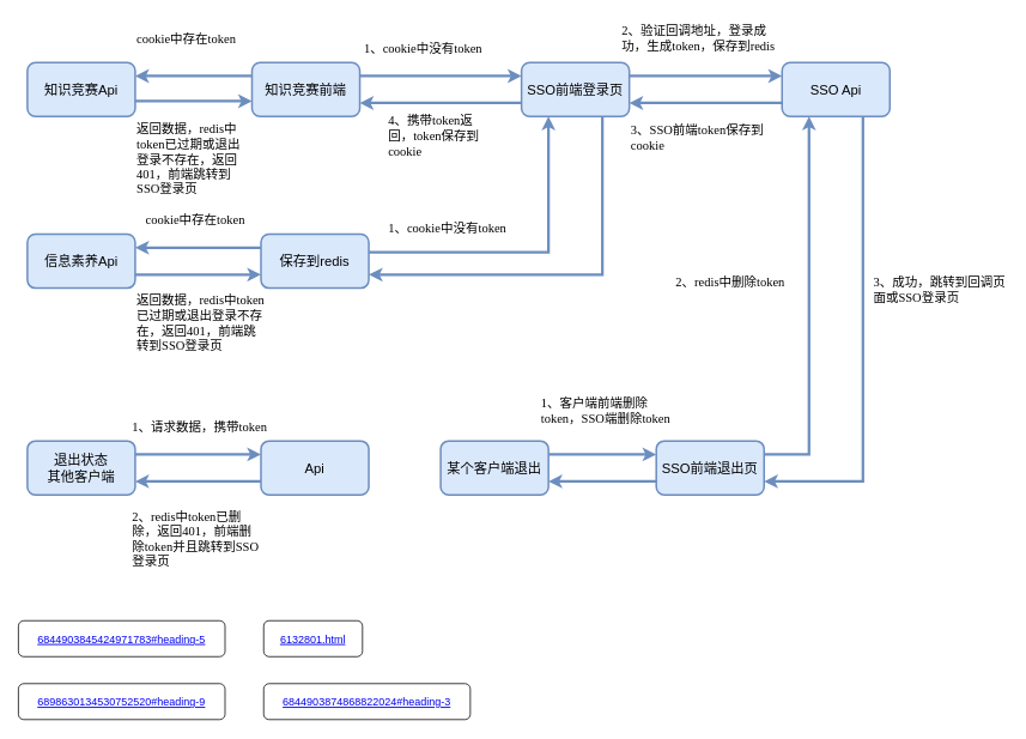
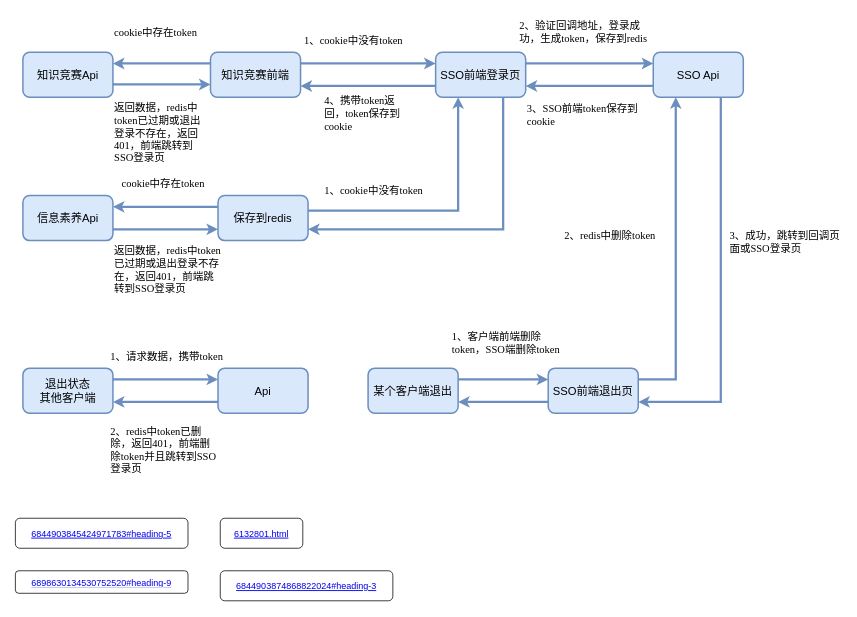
  <mxCell id="0" />
  <mxCell id="1" parent="0" />
  <mxCell id="2" value="知识竞赛Api" style="rounded=1;whiteSpace=wrap;html=1;fillColor=#dae8fc;strokeColor=#6c8ebf;strokeWidth=2;fontSize=15;" parent="1" vertex="1"><mxGeometry x="30" y="69" width="120" height="60" as="geometry" /></mxCell>
  <mxCell id="3" value="信息素养Api" style="rounded=1;whiteSpace=wrap;html=1;fillColor=#dae8fc;strokeColor=#6c8ebf;strokeWidth=2;fontSize=15;" parent="1" vertex="1"><mxGeometry x="30" y="260" width="120" height="60" as="geometry" /></mxCell>
  <mxCell id="4" value="保存到redis" style="rounded=1;whiteSpace=wrap;html=1;fillColor=#dae8fc;strokeColor=#6c8ebf;strokeWidth=2;fontSize=15;" parent="1" vertex="1"><mxGeometry x="290" y="260" width="120" height="60" as="geometry" /></mxCell>
  <mxCell id="5" value="SSO Api" style="rounded=1;whiteSpace=wrap;html=1;fillColor=#dae8fc;strokeColor=#6c8ebf;strokeWidth=2;fontSize=15;" parent="1" vertex="1"><mxGeometry x="870" y="69" width="120" height="60" as="geometry" /></mxCell>
  <mxCell id="6" value="SSO前端登录页" style="rounded=1;whiteSpace=wrap;html=1;fillColor=#dae8fc;strokeColor=#6c8ebf;strokeWidth=2;fontSize=15;" parent="1" vertex="1"><mxGeometry x="580" y="69" width="120" height="60" as="geometry" /></mxCell>
  <mxCell id="7" value="知识竞赛前端" style="rounded=1;whiteSpace=wrap;html=1;fillColor=#dae8fc;strokeColor=#6c8ebf;strokeWidth=2;fontSize=15;" parent="1" vertex="1"><mxGeometry x="280" y="69" width="120" height="60" as="geometry" /></mxCell>
  <mxCell id="8" value="SSO前端退出页" style="rounded=1;whiteSpace=wrap;html=1;fillColor=#dae8fc;strokeColor=#6c8ebf;strokeWidth=2;fontSize=15;" parent="1" vertex="1"><mxGeometry x="730" y="490" width="120" height="60" as="geometry" /></mxCell>
  <mxCell id="9" value="某个客户端退出" style="rounded=1;whiteSpace=wrap;html=1;fillColor=#dae8fc;strokeColor=#6c8ebf;strokeWidth=2;fontSize=15;" parent="1" vertex="1"><mxGeometry x="490" y="490" width="120" height="60" as="geometry" /></mxCell>
  <mxCell id="10" value="Api" style="rounded=1;whiteSpace=wrap;html=1;fillColor=#dae8fc;strokeColor=#6c8ebf;strokeWidth=2;fontSize=15;" parent="1" vertex="1"><mxGeometry x="290" y="490" width="120" height="60" as="geometry" /></mxCell>
  <mxCell id="11" value="退出状态&lt;br&gt;其他客户端" style="rounded=1;whiteSpace=wrap;html=1;fillColor=#dae8fc;strokeColor=#6c8ebf;strokeWidth=2;fontSize=15;" parent="1" vertex="1"><mxGeometry x="30" y="490" width="120" height="60" as="geometry" /></mxCell>
  <mxCell id="12" value="" style="endArrow=classic;html=1;rounded=0;fontSize=15;strokeWidth=3;fillColor=#dae8fc;strokeColor=#6c8ebf;entryX=0;entryY=0.25;entryDx=0;entryDy=0;exitX=1;exitY=0.25;exitDx=0;exitDy=0;" parent="1" edge="1"><mxGeometry width="50" height="50" relative="1" as="geometry"><mxPoint x="150" y="112" as="sourcePoint" /><mxPoint x="280" y="112" as="targetPoint" /></mxGeometry></mxCell>
  <mxCell id="13" value="" style="endArrow=classic;html=1;rounded=0;fontSize=15;strokeWidth=3;fillColor=#dae8fc;strokeColor=#6c8ebf;entryX=1;entryY=0.75;entryDx=0;entryDy=0;exitX=0;exitY=0.75;exitDx=0;exitDy=0;" parent="1" edge="1" target="9" source="8"><mxGeometry width="50" height="50" relative="1" as="geometry"><mxPoint x="660" y="530" as="sourcePoint" /><mxPoint x="790" y="530" as="targetPoint" /></mxGeometry></mxCell>
  <mxCell id="14" value="" style="endArrow=classic;html=1;rounded=0;fontSize=15;strokeWidth=3;fillColor=#dae8fc;strokeColor=#6c8ebf;entryX=0;entryY=0.25;entryDx=0;entryDy=0;exitX=1;exitY=0.25;exitDx=0;exitDy=0;" parent="1" edge="1" target="8" source="9"><mxGeometry width="50" height="50" relative="1" as="geometry"><mxPoint x="610" y="510" as="sourcePoint" /><mxPoint x="740" y="510" as="targetPoint" /></mxGeometry></mxCell>
  <mxCell id="15" value="" style="endArrow=classic;html=1;rounded=0;fontSize=15;strokeWidth=3;fillColor=#dae8fc;strokeColor=#6c8ebf;entryX=0.25;entryY=1;entryDx=0;entryDy=0;exitX=1;exitY=0.25;exitDx=0;exitDy=0;" parent="1" edge="1" target="6"><mxGeometry width="50" height="50" relative="1" as="geometry"><mxPoint x="410" y="280" as="sourcePoint" /><mxPoint x="540" y="280" as="targetPoint" /><Array as="points"><mxPoint x="610" y="280" /></Array></mxGeometry></mxCell>
  <mxCell id="16" value="" style="endArrow=classic;html=1;rounded=0;fontSize=15;strokeWidth=3;fillColor=#dae8fc;strokeColor=#6c8ebf;entryX=1;entryY=0.75;entryDx=0;entryDy=0;exitX=0.75;exitY=1;exitDx=0;exitDy=0;" parent="1" edge="1" target="4" source="6"><mxGeometry width="50" height="50" relative="1" as="geometry"><mxPoint x="500" y="390" as="sourcePoint" /><mxPoint x="630" y="390" as="targetPoint" /><Array as="points"><mxPoint x="670" y="305" /></Array></mxGeometry></mxCell>
  <mxCell id="17" value="" style="endArrow=classic;html=1;rounded=0;fontSize=15;strokeWidth=3;fillColor=#dae8fc;strokeColor=#6c8ebf;entryX=0;entryY=0.75;entryDx=0;entryDy=0;exitX=1;exitY=0.75;exitDx=0;exitDy=0;" parent="1" edge="1" target="4" source="3"><mxGeometry width="50" height="50" relative="1" as="geometry"><mxPoint x="150" y="300" as="sourcePoint" /><mxPoint x="280" y="300" as="targetPoint" /></mxGeometry></mxCell>
  <mxCell id="18" value="" style="endArrow=classic;html=1;rounded=0;fontSize=15;strokeWidth=3;fillColor=#dae8fc;strokeColor=#6c8ebf;entryX=1;entryY=0.25;entryDx=0;entryDy=0;exitX=0;exitY=0.25;exitDx=0;exitDy=0;" parent="1" edge="1" target="3" source="4"><mxGeometry width="50" height="50" relative="1" as="geometry"><mxPoint x="165" y="230" as="sourcePoint" /><mxPoint x="295" y="230" as="targetPoint" /></mxGeometry></mxCell>
  <mxCell id="19" value="" style="endArrow=classic;html=1;rounded=0;fontSize=15;strokeWidth=3;fillColor=#dae8fc;strokeColor=#6c8ebf;entryX=0;entryY=0.25;entryDx=0;entryDy=0;exitX=1;exitY=0.25;exitDx=0;exitDy=0;" parent="1" edge="1" target="5" source="6"><mxGeometry width="50" height="50" relative="1" as="geometry"><mxPoint x="720" y="79" as="sourcePoint" /><mxPoint x="850" y="79" as="targetPoint" /></mxGeometry></mxCell>
  <mxCell id="20" value="" style="endArrow=classic;html=1;rounded=0;fontSize=15;strokeWidth=3;fillColor=#dae8fc;strokeColor=#6c8ebf;entryX=1;entryY=0.75;entryDx=0;entryDy=0;exitX=0;exitY=0.75;exitDx=0;exitDy=0;" parent="1" edge="1" target="6" source="5"><mxGeometry width="50" height="50" relative="1" as="geometry"><mxPoint x="610" y="150" as="sourcePoint" /><mxPoint x="740" y="150" as="targetPoint" /></mxGeometry></mxCell>
  <mxCell id="21" value="" style="endArrow=classic;html=1;rounded=0;fontSize=15;strokeWidth=3;fillColor=#dae8fc;strokeColor=#6c8ebf;exitX=0;exitY=0.25;exitDx=0;exitDy=0;entryX=1;entryY=0.25;entryDx=0;entryDy=0;" parent="1" edge="1" target="2" source="7"><mxGeometry width="50" height="50" relative="1" as="geometry"><mxPoint x="150" y="79" as="sourcePoint" /><mxPoint x="180" y="100" as="targetPoint" /></mxGeometry></mxCell>
  <mxCell id="22" value="" style="endArrow=classic;html=1;rounded=0;fontSize=15;strokeWidth=3;fillColor=#dae8fc;strokeColor=#6c8ebf;entryX=0;entryY=0.25;entryDx=0;entryDy=0;exitX=1;exitY=0.25;exitDx=0;exitDy=0;" parent="1" edge="1" target="6" source="7"><mxGeometry width="50" height="50" relative="1" as="geometry"><mxPoint x="440" y="79" as="sourcePoint" /><mxPoint x="570" y="79" as="targetPoint" /></mxGeometry></mxCell>
  <mxCell id="23" value="" style="endArrow=classic;html=1;rounded=0;fontSize=15;strokeWidth=3;fillColor=#dae8fc;strokeColor=#6c8ebf;entryX=1;entryY=0.75;entryDx=0;entryDy=0;exitX=0;exitY=0.75;exitDx=0;exitDy=0;" parent="1" edge="1" target="7" source="6"><mxGeometry width="50" height="50" relative="1" as="geometry"><mxPoint x="440" y="119" as="sourcePoint" /><mxPoint x="570" y="119" as="targetPoint" /></mxGeometry></mxCell>
  <mxCell id="24" value="" style="endArrow=classic;html=1;rounded=0;fontSize=15;strokeWidth=3;fillColor=#dae8fc;strokeColor=#6c8ebf;entryX=1;entryY=0.75;entryDx=0;entryDy=0;exitX=0.75;exitY=1;exitDx=0;exitDy=0;" parent="1" edge="1" target="8" source="5"><mxGeometry width="50" height="50" relative="1" as="geometry"><mxPoint x="890" y="540" as="sourcePoint" /><mxPoint x="1020" y="540" as="targetPoint" /><Array as="points"><mxPoint x="960" y="535" /></Array></mxGeometry></mxCell>
  <mxCell id="25" value="" style="endArrow=classic;html=1;rounded=0;fontSize=15;strokeWidth=3;fillColor=#dae8fc;strokeColor=#6c8ebf;entryX=0.25;entryY=1;entryDx=0;entryDy=0;exitX=1;exitY=0.25;exitDx=0;exitDy=0;" parent="1" edge="1" target="5" source="8"><mxGeometry width="50" height="50" relative="1" as="geometry"><mxPoint x="910" y="510" as="sourcePoint" /><mxPoint x="1040" y="510" as="targetPoint" /><Array as="points"><mxPoint x="900" y="505" /></Array></mxGeometry></mxCell>
  <mxCell id="26" value="" style="endArrow=classic;html=1;rounded=0;fontSize=15;strokeWidth=3;fillColor=#dae8fc;strokeColor=#6c8ebf;exitX=0;exitY=0.75;exitDx=0;exitDy=0;entryX=1;entryY=0.75;entryDx=0;entryDy=0;" parent="1" edge="1" target="11" source="10"><mxGeometry width="50" height="50" relative="1" as="geometry"><mxPoint x="30" y="530" as="sourcePoint" /><mxPoint x="150" y="530" as="targetPoint" /></mxGeometry></mxCell>
  <mxCell id="27" value="" style="endArrow=classic;html=1;rounded=0;fontSize=15;strokeWidth=3;fillColor=#dae8fc;strokeColor=#6c8ebf;entryX=0;entryY=0.25;entryDx=0;entryDy=0;exitX=1;exitY=0.25;exitDx=0;exitDy=0;" parent="1" edge="1" target="10" source="11"><mxGeometry width="50" height="50" relative="1" as="geometry"><mxPoint x="160" y="510" as="sourcePoint" /><mxPoint x="290" y="510" as="targetPoint" /></mxGeometry></mxCell>
  <mxCell id="28" value="&lt;span style=&quot;color: rgb(0, 0, 0); font-family: 微软雅黑; font-size: 14px; font-style: normal; font-variant-ligatures: normal; font-variant-caps: normal; font-weight: 400; letter-spacing: normal; orphans: 2; text-align: center; text-indent: 0px; text-transform: none; widows: 2; word-spacing: 0px; -webkit-text-stroke-width: 0px; background-color: rgba(255, 255, 255, 0.01); text-decoration-thickness: initial; text-decoration-style: initial; text-decoration-color: initial; float: none; display: inline !important;&quot;&gt;cookie中存在token&lt;/span&gt;" style="text;whiteSpace=wrap;html=1;" vertex="1" parent="1"><mxGeometry x="150" y="29" width="160" height="40" as="geometry" /></mxCell>
  <mxCell id="29" value="&lt;span style=&quot;color: rgb(0, 0, 0); font-family: 微软雅黑; font-size: 14px; font-style: normal; font-variant-ligatures: normal; font-variant-caps: normal; font-weight: 400; letter-spacing: normal; orphans: 2; text-align: center; text-indent: 0px; text-transform: none; widows: 2; word-spacing: 0px; -webkit-text-stroke-width: 0px; background-color: rgba(255, 255, 255, 0.01); text-decoration-thickness: initial; text-decoration-style: initial; text-decoration-color: initial; float: none; display: inline !important;&quot;&gt;返回数据，redis中token已过期或退出登录不存在，返回401，前端跳转到SSO登录页&lt;/span&gt;" style="text;whiteSpace=wrap;html=1;" vertex="1" parent="1"><mxGeometry x="150" y="129" width="130" height="60" as="geometry" /></mxCell>
  <mxCell id="30" value="&lt;span style=&quot;color: rgb(0, 0, 0); font-family: 微软雅黑; font-size: 14px; font-style: normal; font-variant-ligatures: normal; font-variant-caps: normal; font-weight: 400; letter-spacing: normal; orphans: 2; text-align: center; text-indent: 0px; text-transform: none; widows: 2; word-spacing: 0px; -webkit-text-stroke-width: 0px; background-color: rgba(255, 255, 255, 0.01); text-decoration-thickness: initial; text-decoration-style: initial; text-decoration-color: initial; float: none; display: inline !important;&quot;&gt;1、cookie中没有token&lt;/span&gt;" style="text;whiteSpace=wrap;html=1;" vertex="1" parent="1"><mxGeometry x="403" y="40" width="180" height="40" as="geometry" /></mxCell>
  <mxCell id="31" value="&lt;span style=&quot;color: rgb(0, 0, 0); font-family: 微软雅黑; font-size: 14px; font-style: normal; font-variant-ligatures: normal; font-variant-caps: normal; font-weight: 400; letter-spacing: normal; orphans: 2; text-align: center; text-indent: 0px; text-transform: none; widows: 2; word-spacing: 0px; -webkit-text-stroke-width: 0px; background-color: rgba(255, 255, 255, 0.01); text-decoration-thickness: initial; text-decoration-style: initial; text-decoration-color: initial; float: none; display: inline !important;&quot;&gt;4、携带token返回，token保存到cookie&lt;/span&gt;" style="text;whiteSpace=wrap;html=1;" vertex="1" parent="1"><mxGeometry x="430" y="120" width="110" height="60" as="geometry" /></mxCell>
  <mxCell id="32" value="&lt;span style=&quot;color: rgb(0, 0, 0); font-family: 微软雅黑; font-size: 14px; font-style: normal; font-variant-ligatures: normal; font-variant-caps: normal; font-weight: 400; letter-spacing: normal; orphans: 2; text-align: center; text-indent: 0px; text-transform: none; widows: 2; word-spacing: 0px; -webkit-text-stroke-width: 0px; background-color: rgba(255, 255, 255, 0.01); text-decoration-thickness: initial; text-decoration-style: initial; text-decoration-color: initial; float: none; display: inline !important;&quot;&gt;2、验证回调地址，登录成功，生成token，保存到redis&lt;/span&gt;" style="text;whiteSpace=wrap;html=1;" vertex="1" parent="1"><mxGeometry x="690" width="190" height="35" as="geometry" y="20" /></mxCell>
  <mxCell id="33" value="&lt;span style=&quot;color: rgb(0, 0, 0); font-family: 微软雅黑; font-size: 14px; font-style: normal; font-variant-ligatures: normal; font-variant-caps: normal; font-weight: 400; letter-spacing: normal; orphans: 2; text-align: center; text-indent: 0px; text-transform: none; widows: 2; word-spacing: 0px; -webkit-text-stroke-width: 0px; background-color: rgba(255, 255, 255, 0.01); text-decoration-thickness: initial; text-decoration-style: initial; text-decoration-color: initial; float: none; display: inline !important;&quot;&gt;3、SSO前端token保存到cookie&lt;/span&gt;" style="text;whiteSpace=wrap;html=1;" vertex="1" parent="1"><mxGeometry x="700" y="130" width="180" height="40" as="geometry" /></mxCell>
  <mxCell id="34" value="&lt;span style=&quot;color: rgb(0, 0, 0); font-family: 微软雅黑; font-size: 14px; font-style: normal; font-variant-ligatures: normal; font-variant-caps: normal; font-weight: 400; letter-spacing: normal; orphans: 2; text-align: center; text-indent: 0px; text-transform: none; widows: 2; word-spacing: 0px; -webkit-text-stroke-width: 0px; background-color: rgba(255, 255, 255, 0.01); text-decoration-thickness: initial; text-decoration-style: initial; text-decoration-color: initial; float: none; display: inline !important;&quot;&gt;cookie中存在token&lt;/span&gt;" style="text;whiteSpace=wrap;html=1;" vertex="1" parent="1"><mxGeometry x="160" y="230" width="160" height="40" as="geometry" /></mxCell>
  <mxCell id="35" value="&lt;span style=&quot;color: rgb(0, 0, 0); font-family: 微软雅黑; font-size: 14px; font-style: normal; font-variant-ligatures: normal; font-variant-caps: normal; font-weight: 400; letter-spacing: normal; orphans: 2; text-align: center; text-indent: 0px; text-transform: none; widows: 2; word-spacing: 0px; -webkit-text-stroke-width: 0px; background-color: rgba(255, 255, 255, 0.01); text-decoration-thickness: initial; text-decoration-style: initial; text-decoration-color: initial; float: none; display: inline !important;&quot;&gt;返回数据，redis中token已过期或退出登录不存在，返回401，前端跳转到SSO登录页&lt;/span&gt;" style="text;whiteSpace=wrap;html=1;" vertex="1" parent="1"><mxGeometry x="150" y="320" width="145" height="80" as="geometry" /></mxCell>
  <mxCell id="36" value="&lt;span style=&quot;color: rgb(0, 0, 0); font-family: 微软雅黑; font-size: 14px; font-style: normal; font-variant-ligatures: normal; font-variant-caps: normal; font-weight: 400; letter-spacing: normal; orphans: 2; text-align: center; text-indent: 0px; text-transform: none; widows: 2; word-spacing: 0px; -webkit-text-stroke-width: 0px; background-color: rgba(255, 255, 255, 0.01); text-decoration-thickness: initial; text-decoration-style: initial; text-decoration-color: initial; float: none; display: inline !important;&quot;&gt;1、cookie中没有token&lt;/span&gt;" style="text;whiteSpace=wrap;html=1;" vertex="1" parent="1"><mxGeometry x="430" y="240" width="180" height="40" as="geometry" /></mxCell>
  <mxCell id="37" value="&lt;span style=&quot;color: rgb(0, 0, 0); font-family: 微软雅黑; font-size: 14px; font-style: normal; font-variant-ligatures: normal; font-variant-caps: normal; font-weight: 400; letter-spacing: normal; orphans: 2; text-align: center; text-indent: 0px; text-transform: none; widows: 2; word-spacing: 0px; -webkit-text-stroke-width: 0px; background-color: rgba(255, 255, 255, 0.01); text-decoration-thickness: initial; text-decoration-style: initial; text-decoration-color: initial; float: none; display: inline !important;&quot;&gt;2、redis中删除token&lt;/span&gt;" style="text;whiteSpace=wrap;html=1;" vertex="1" parent="1"><mxGeometry x="750" y="300" width="140" height="50" as="geometry" /></mxCell>
  <mxCell id="38" value="&lt;span style=&quot;color: rgb(0, 0, 0); font-family: 微软雅黑; font-size: 14px; font-style: normal; font-variant-ligatures: normal; font-variant-caps: normal; font-weight: 400; letter-spacing: normal; orphans: 2; text-align: center; text-indent: 0px; text-transform: none; widows: 2; word-spacing: 0px; -webkit-text-stroke-width: 0px; background-color: rgba(255, 255, 255, 0.01); text-decoration-thickness: initial; text-decoration-style: initial; text-decoration-color: initial; float: none; display: inline !important;&quot;&gt;3、成功，跳转到回调页面或SSO登录页&lt;/span&gt;" style="text;whiteSpace=wrap;html=1;" vertex="1" parent="1"><mxGeometry x="970" y="300" width="150" height="60" as="geometry" /></mxCell>
  <mxCell id="39" value="&lt;span style=&quot;color: rgb(0, 0, 0); font-family: 微软雅黑; font-size: 14px; font-style: normal; font-variant-ligatures: normal; font-variant-caps: normal; font-weight: 400; letter-spacing: normal; orphans: 2; text-align: center; text-indent: 0px; text-transform: none; widows: 2; word-spacing: 0px; -webkit-text-stroke-width: 0px; background-color: rgba(255, 255, 255, 0.01); text-decoration-thickness: initial; text-decoration-style: initial; text-decoration-color: initial; float: none; display: inline !important;&quot;&gt;1、客户端前端删除token，SSO端删除token&lt;/span&gt;" style="text;whiteSpace=wrap;html=1;" vertex="1" parent="1"><mxGeometry x="600" y="434" width="150" height="40" as="geometry" /></mxCell>
  <mxCell id="40" value="&lt;span style=&quot;color: rgb(0, 0, 0); font-family: 微软雅黑; font-size: 14px; font-style: normal; font-variant-ligatures: normal; font-variant-caps: normal; font-weight: 400; letter-spacing: normal; orphans: 2; text-align: center; text-indent: 0px; text-transform: none; widows: 2; word-spacing: 0px; -webkit-text-stroke-width: 0px; background-color: rgba(255, 255, 255, 0.01); text-decoration-thickness: initial; text-decoration-style: initial; text-decoration-color: initial; float: none; display: inline !important;&quot;&gt;1、请求数据，携带token&lt;/span&gt;" style="text;whiteSpace=wrap;html=1;" vertex="1" parent="1"><mxGeometry x="145" y="460" width="190" height="40" as="geometry" /></mxCell>
  <mxCell id="41" value="&lt;span style=&quot;color: rgb(0, 0, 0); font-family: 微软雅黑; font-size: 14px; font-style: normal; font-variant-ligatures: normal; font-variant-caps: normal; font-weight: 400; letter-spacing: normal; orphans: 2; text-align: center; text-indent: 0px; text-transform: none; widows: 2; word-spacing: 0px; -webkit-text-stroke-width: 0px; background-color: rgba(255, 255, 255, 0.01); text-decoration-thickness: initial; text-decoration-style: initial; text-decoration-color: initial; float: none; display: inline !important;&quot;&gt;2、redis中token已删除，返回401，前端删除token并且跳转到SSO登录页&lt;/span&gt;" style="text;whiteSpace=wrap;html=1;" vertex="1" parent="1"><mxGeometry x="145" y="560" width="145" height="80" as="geometry" /></mxCell>
  <mxCell id="42" value="6844903845424971783#heading-5" style="fontColor=#0000EE;fontStyle=4;rounded=1;overflow=hidden;spacing=10;" vertex="1" parent="1"><mxGeometry x="20" y="690" width="230" height="40" as="geometry" /></mxCell>
- <mxCell id="43" value="6898630134530752520#heading-9" style="fontColor=#0000EE;fontStyle=4;rounded=1;overflow=hidden;spacing=10;" vertex="1" parent="1"><mxGeometry x="20" y="760" width="230" height="40" as="geometry" /></mxCell>
+ <mxCell id="43" value="6898630134530752520#heading-9" style="fontColor=#0000EE;fontStyle=4;rounded=1;overflow=hidden;spacing=10;" vertex="1" parent="1"><mxGeometry x="20" y="760" width="230" height="30" as="geometry" /></mxCell>
  <mxCell id="44" value="6132801.html" style="fontColor=#0000EE;fontStyle=4;rounded=1;overflow=hidden;spacing=10;" vertex="1" parent="1"><mxGeometry x="293" y="690" width="110" height="40" as="geometry" /></mxCell>
  <mxCell id="45" value="6844903874868822024#heading-3" style="fontColor=#0000EE;fontStyle=4;rounded=1;overflow=hidden;spacing=10;" vertex="1" parent="1"><mxGeometry x="293" y="760" width="230" height="40" as="geometry" /></mxCell>
